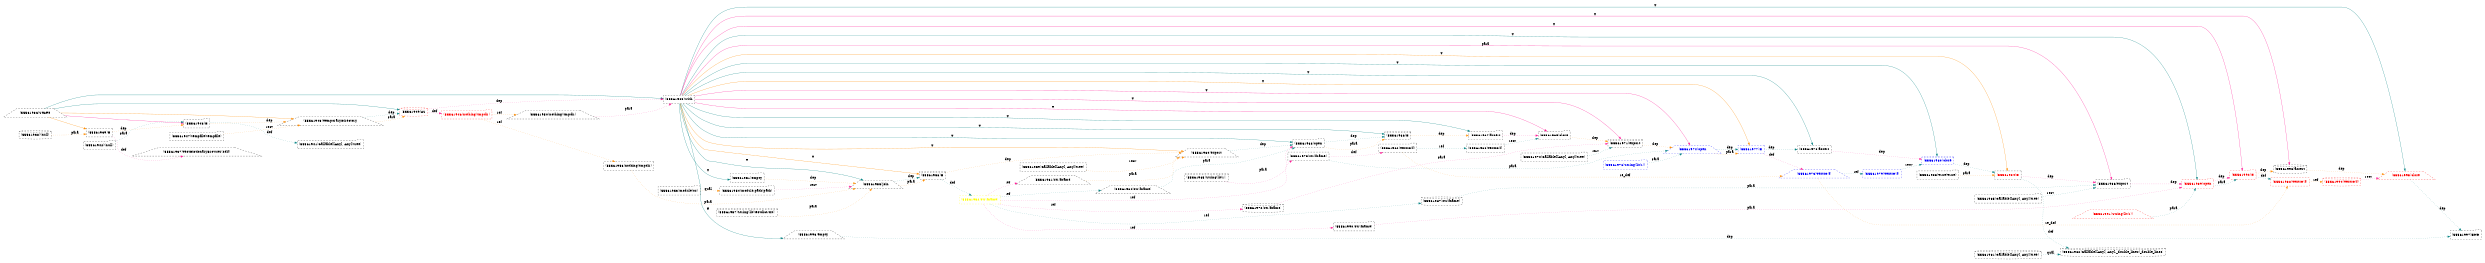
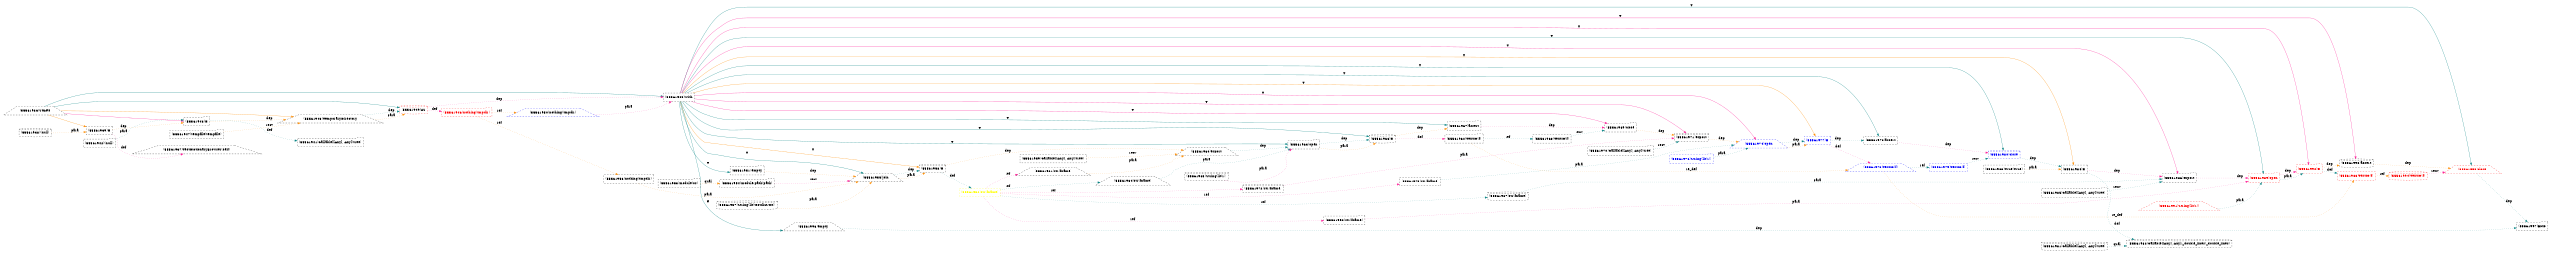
  digraph {
    rankdir=LR
    node [shape=folder style=dashed]
    edge [color=teal style=dotted]
    n1 [label="(55561936)START" shape=trapezium]
    n2 [label="(55561943)="]
    n3 [label="(55561948)TemporaryDirectory" shape=trapezium]
    n4 [label="(55561939)=" shape=box]
    n5 [label="(55561945)With" shape=box]
    n6 [color=red label="(55561949)AS" shape=cylinder]
    n7 [label="(55561941)Callable[[Any], Any](tree)"]
    n8 [label="(55561937)TestDictionaryBrowser(self)" shape=trapezium]
    n9 [color=blue fontcolor=blue label="(55561980)close" shape=cylinder]
-   n10 [label="(55561984)=" shape=box fontcolor=red]
+   n10 [label="(55561984)=" shape=box]
    n11 [label="(55561960)export" shape=trapezium]
    n12 [color=black fontcolor=black label="(55561963)open"]
    n13 [label="(55561951)empty"]
    n14 [label="(55561955)join" shape=trapezium]
    n15 [color=red fontcolor=red label="(55561989)open"]
    n16 [color=red fontcolor=red label="(55561992)="]
    n17 [label="(55561958)=" shape=cylinder]
    n18 [label="(55561967)assert"]
    n19 [color=black fontcolor=black label="(55561969)close"]
    n20 [label="(55561971)export" shape=cylinder]
    n21 [color=red fontcolor=red label="(55561995)close" shape=trapezium]
    n22 [label="(55561986)export"]
    n23 [color=black fontcolor=black label="(55561966)=" shape=cylinder]
    n24 [label="(55561993)assert" shape=cylinder]
    n25 [label="(55561978)assert" shape=box]
    n26 [color=blue fontcolor=blue label="(55561977)=" shape=box]
    n27 [color=blue fontcolor=blue label="(55561974)open" shape=trapezium]
    n28 [label="(55561996)empty" shape=trapezium]
    n29 [color=red fontcolor=red label="(55561946)nothing(tmpdir)"]
    n30 [label="(55561982)Callable[[Any], Any]._double_lines(_double_lines)" shape=cylinder]
    n31 [label="(55561959)Callable[[Any], Any](tree)" shape=box]
    n32 [label="(55561981)Callable[[Any], Any](tree)" shape=cylinder]
    n33 [label="(55561964)str(fname)" shape=trapezium]
    n34 [color=blue fontcolor=blue label="(55561973)TextIO(f)" shape=trapezium]
    n35 [color=blue fontcolor=blue label="(55561979)TextIO(f)" shape=box]
    n36 [color=red fontcolor=red label="(55561988)TextIO(f)" shape=box]
    n37 [color=red fontcolor=red label="(55561994)TextIO(f)" shape=cylinder]
    n38 [label="(55561953)module(os)"]
    n39 [label="(55561954)module.path(path)"]
    n40 [color=black fontcolor=black label="(55561965)String(lit(r))" shape=cylinder]
    n41 [color=yellow fontcolor=yellow label="(55561952)str(fname)" shape=box]
    n42 [label="(55561972)str(fname)" shape=cylinder]
    n43 [label="(55561961)str(fname)" shape=trapezium]
    n44 [label="(55561990)str(fname)"]
    n45 [label="(55561975)str(fname)" shape=box]
    n46 [label="(55561987)str(fname)" shape=cylinder]
    n47 [label="(55561997)END"]
    n48 [label="(55561985)Callable[[Any], Any](tree)"]
    n49 [color=black fontcolor=black label="(55561962)TextIO(f)"]
    n50 [label="(55561956)nothing(tmpdir)" shape=box]
    n51 [label="(55561957)String(lit(testdict.txt))" shape=cylinder]
    n52 [label="(55561938)(null)" shape=cylinder]
-   n53 [label="(55561950)nothing(tmpdir)" shape=trapezium]
+   n53 [label="(55561950)nothing(tmpdir)" shape=trapezium color=blue]
    n54 [color=blue fontcolor=blue label="(55561976)String(lit(r))"]
    n55 [color=black fontcolor=black label="(55561968)TextIO(f)" shape=box]
    n56 [label="(55561983)True(True)"]
    n57 [label="(55561947)tempfile(tempfile)"]
    n58 [label="(55561942)(null)"]
    n59 [color=red fontcolor=red label="(55561991)String(lit(r))" shape=trapezium]
    n60 [label="(55561970)Callable[[Any], Any](tree)"]
    n1 -> n2 [color=deeppink style=solid]
    n1 -> n3 [color=darkorange style=solid]
    n1 -> n4 [color=darkorange style=solid]
    n1 -> n5 [style=solid]
    n1 -> n6 [style=solid]
    n2 -> n3 [color=darkorange label=dep]
    n2 -> n7 [label=def]
    n3 -> n6 [label=dep]
    n3 -> n6 [color=darkorange label=para]
    n4 -> n2 [color=darkorange label=dep]
    n4 -> n8 [color=deeppink label=def]
    n5 -> n9 [label=T style=""]
    n5 -> n10 [color=darkorange label=T style=""]
-   n5 -> n11 [color=darkorange label=T style=""]
    n5 -> n12 [label=T style=""]
    n5 -> n13 [label=T style=""]
    n5 -> n14 [label=T style=""]
    n5 -> n15 [label=T style=""]
    n5 -> n16 [color=deeppink label=T style=""]
    n5 -> n17 [color=darkorange label=T style=""]
    n5 -> n18 [label=T style=""]
    n5 -> n19 [color=deeppink label=T style=""]
    n5 -> n20 [color=deeppink label=T style=""]
    n5 -> n21 [label=T style=""]
-   n5 -> n22 [color=deeppink label=para style=""]
+   n5 -> n22 [color=deeppink label=T style=""]
    n5 -> n23 [label=T style=""]
    n5 -> n24 [color=deeppink label=T style=""]
    n5 -> n25 [label=T style=""]
    n5 -> n26 [color=darkorange label=T style=""]
    n5 -> n27 [color=deeppink label=T style=""]
    n5 -> n28 [label=F style=""]
    n6 -> n5 [color=deeppink label=dep]
    n6 -> n29 [color=deeppink label=def]
    n9 -> n10 [label=dep]
    n10 -> n22 [color=deeppink label=dep]
    n10 -> n30 [label=def]
    n11 -> n12 [label=dep]
    n12 -> n23 [label=dep]
    n12 -> n23 [color=darkorange label=para]
    n13 -> n14 [color=darkorange label=dep]
    n14 -> n17 [label=dep]
    n14 -> n17 [color=darkorange label=para]
    n15 -> n16 [color=deeppink label=dep]
    n15 -> n16 [label=para]
    n16 -> n24 [color=darkorange label=dep]
    n16 -> n36 [label=def]
    n17 -> n11 [color=darkorange label=dep]
    n17 -> n41 [label=def]
    n18 -> n19 [color=deeppink label=dep]
    n19 -> n20 [color=darkorange label=dep]
    n20 -> n27 [color=darkorange label=dep]
    n21 -> n47 [label=dep]
    n22 -> n15 [color=deeppink label=dep]
    n23 -> n18 [color=darkorange label=dep]
-   n45 -> n49 [color=deeppink label=def]
+   n23 -> n49 [color=deeppink label=def]
    n24 -> n21 [color=darkorange label=dep]
    n25 -> n9 [color=deeppink label=dep]
    n26 -> n25 [label=dep]
    n26 -> n34 [color=deeppink label=def]
    n27 -> n26 [label=dep]
    n27 -> n26 [color=darkorange label=para]
    n28 -> n47 [label=dep]
    n29 -> n50 [color=darkorange label=ref]
    n29 -> n53 [color=darkorange label=ref]
    n31 -> n11 [color=darkorange label=recv]
    n32 -> n30 [label=qual]
    n33 -> n12 [label=para]
    n34 -> n35 [label=ref]
    n34 -> n36 [color=darkorange label=re_def]
    n35 -> n9 [label=recv]
    n36 -> n37 [color=darkorange label=ref]
    n37 -> n21 [color=deeppink label=recv]
    n38 -> n39 [color=darkorange label=qual]
    n39 -> n14 [color=deeppink label=recv]
    n40 -> n12 [color=deeppink label=para]
    n41 -> n33 [label=ref]
    n41 -> n42 [color=deeppink label=ref]
    n41 -> n43 [color=deeppink label=ref]
    n41 -> n44 [color=deeppink label=ref]
    n41 -> n45 [color=deeppink label=ref]
    n41 -> n46 [label=ref]
    n42 -> n20 [color=deeppink label=para]
    n43 -> n11 [color=darkorange label=para]
    n44 -> n15 [color=deeppink label=para]
    n45 -> n27 [label=para]
    n46 -> n22 [label=para]
    n48 -> n22 [label=recv]
    n49 -> n34 [color=darkorange label=re_def]
    n49 -> n55 [label=ref]
    n50 -> n14 [color=darkorange label=para]
    n51 -> n14 [color=darkorange label=para]
    n52 -> n4 [color=darkorange label=para]
    n53 -> n5 [color=deeppink label=para]
    n54 -> n27 [label=para]
    n55 -> n19 [label=recv]
    n56 -> n10 [color=darkorange label=para]
    n57 -> n3 [color=darkorange label=recv]
    n58 -> n2 [label=para]
    n59 -> n15 [label=para]
    n60 -> n20 [label=recv]
  }
